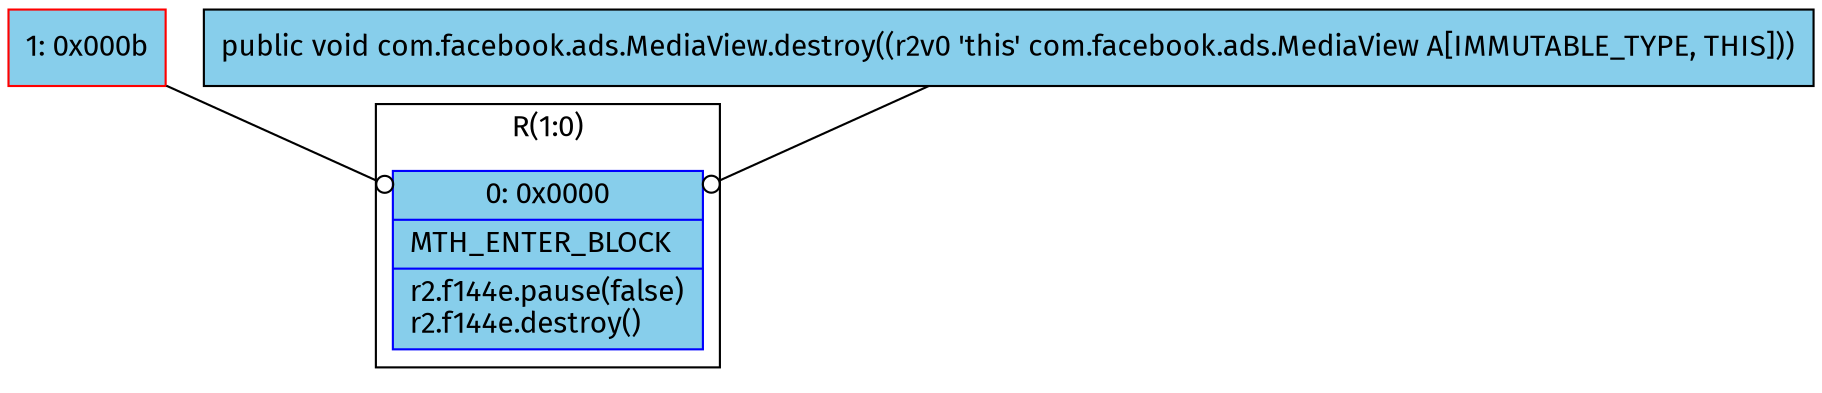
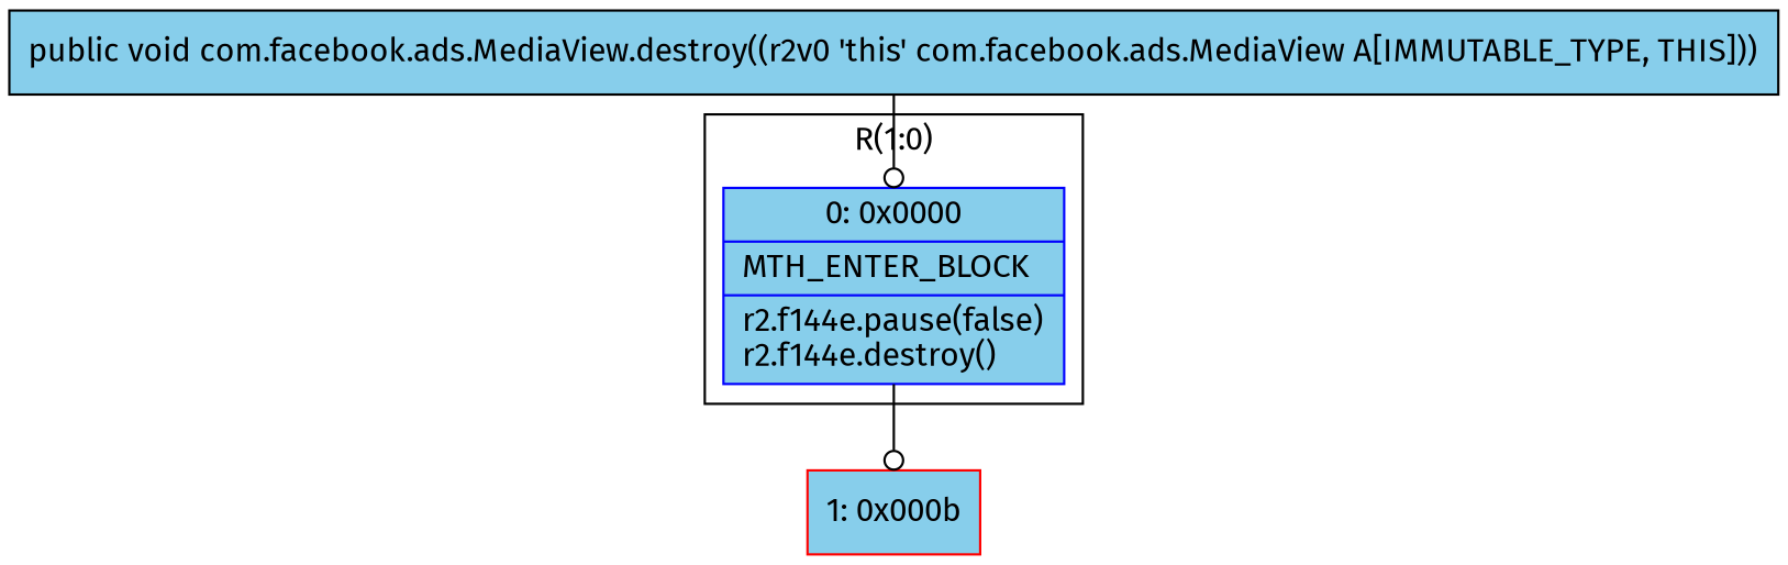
  digraph {
    fontname="Fira Sans"
    node [shape=record style=filled fillcolor=skyblue fontname="Fira Sans"]
    edge [color=black arrowhead=odot fontname="Fira Sans"]
    n1 [color=blue label="{0\:\ 0x0000|MTH_ENTER_BLOCK\l|r2.f144e.pause(false)\lr2.f144e.destroy()\l}"]
    n2 [color=red label="{1\:\ 0x000b}"]
    n3 [label="{public void com.facebook.ads.MediaView.destroy((r2v0 'this' com.facebook.ads.MediaView A[IMMUTABLE_TYPE, THIS])) }"]
    subgraph cluster_1 {
      label="R(1:0)"
      n1
    }
-   n2 -> n1
+   n1 -> n2
    n3 -> n1
  }
